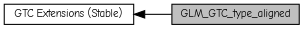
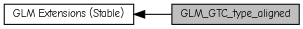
  digraph {
    rankdir=LR
    fontname="Comic Neue"
    node [color=black fontname="Comic Neue" fontsize=10 shape=box style=filled]
-   n1 [fillcolor=white height=0.2 label="GTC Extensions (Stable)" width=0.4]
+   n1 [fillcolor=white height=0.2 label="GLM Extensions (Stable)" width=0.4]
    n2 [fillcolor=grey75 fontcolor=black height=0.2 label=GLM_GTC_type_aligned width=0.4]
    n1 -> n2 [dir=back fontname="Comic Neue" fontsize=10 labelfontname=Helvetica labelfontsize=10 shape=plaintext style=solid]
  }
